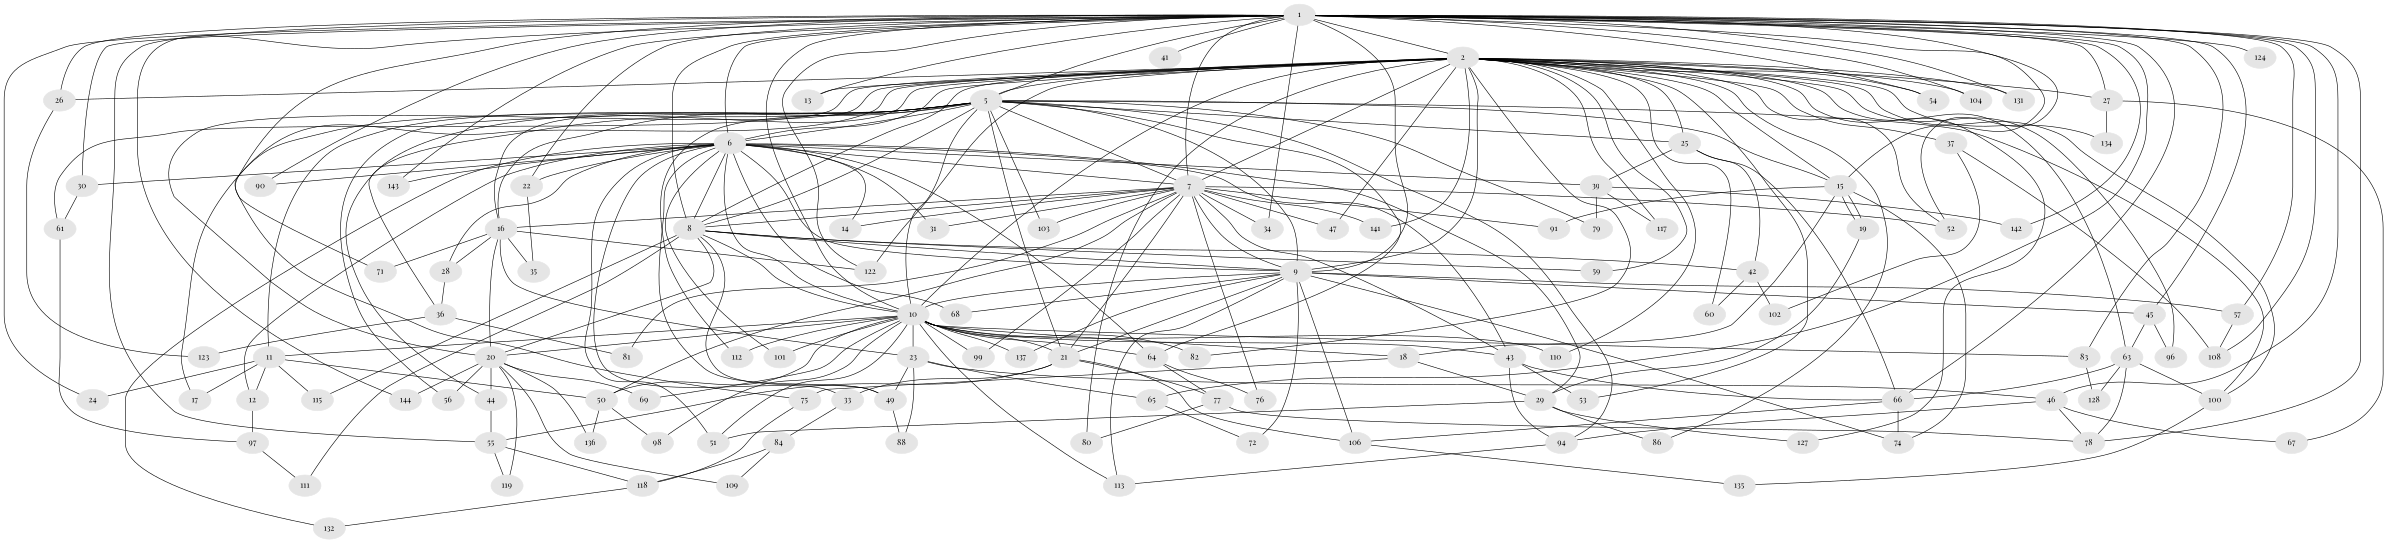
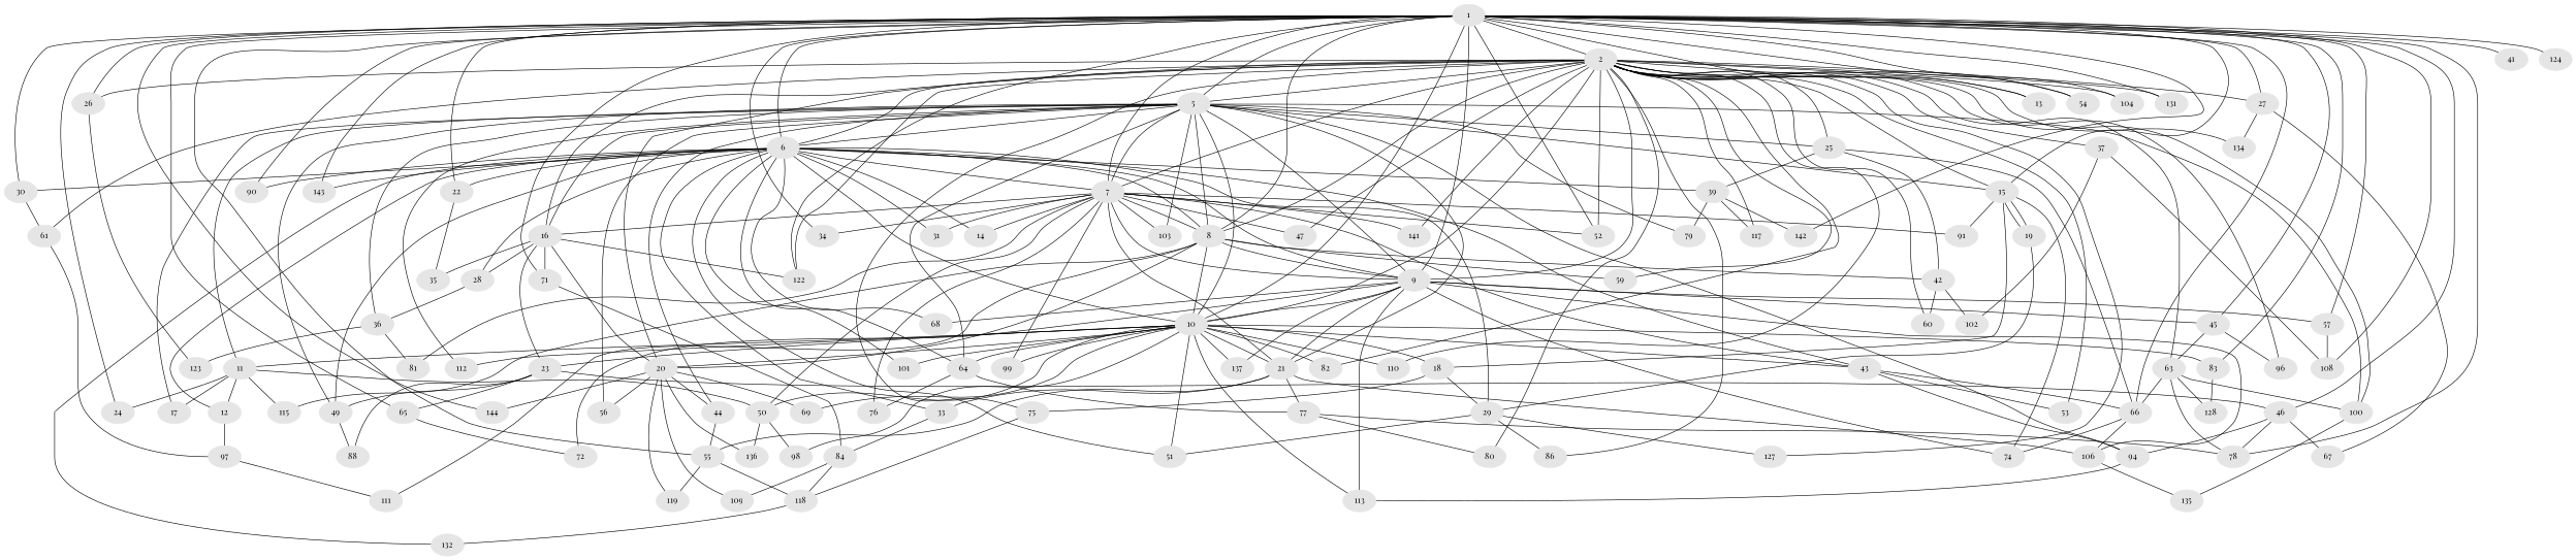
  graph {
    fontname="Playfair Display"
    node [color=gray90 fontname="Playfair Display" style=filled]
    edge [fontname="Playfair Display"]
    1 [super="+4"]
    2 [super="+3"]
    5 [super="+92"]
    6 [super="+85"]
    7 [super="+139"]
    8 [super="+73"]
    9 [super="+58"]
    10 [super="+62"]
    13 [super="+38"]
    15 [super="+125"]
    22
    24
    26
    27 [super="+145"]
    30
    34
    41
    45
    46 [super="+130"]
    52 [super="+147"]
    54
    55 [super="+87"]
    57 [super="+133"]
    65
    66 [super="+114"]
    71
    78 [super="+116"]
    83
    90
    104
    108
    122 [super="+146"]
    124
    131
    142
    143
    144
    16 [super="+107"]
    20 [super="+105"]
    25
    37
    47
    53
    59
    60
    61
    63 [super="+70"]
    75
    80
    82
    86
    96
    100 [super="+129"]
    110
    117
    127
    134
    141
    11
    17
    21 [super="+32"]
    36
    44
    49 [super="+89"]
    56
    64 [super="+140"]
    79
    94
    103
    112
    12
    14
    28
    29 [super="+40"]
    31
    33
    39
    43 [super="+48"]
    51
    68
    101
    132
    50 [super="+93"]
    76
    81
    91
    99
    42
    111
    115
    72
    74
    106 [super="+121"]
    113 [super="+120"]
    137
    18
    23
    69
    98
    19
    35
    123
    67
    119
    118
    84 [super="+138"]
    128
    109
    136
    102
    97
    135
    77 [super="+126"]
    88
    1 -- 2 [weight=4]
    1 -- 5 [weight=2]
    1 -- 6 [weight=2]
    1 -- 7 [weight=2]
    1 -- 8 [weight=2]
    1 -- 9 [weight=2]
    1 -- 10 [weight=2]
    1 -- 13
    1 -- 15
    1 -- 22
    1 -- 24
    1 -- 26
    1 -- 27 [weight=2]
    1 -- 30
    1 -- 34
    1 -- 41 [weight=2]
    1 -- 45
    1 -- 46
    1 -- 52
    1 -- 54
    1 -- 55
    1 -- 57 [weight=2]
    1 -- 65
    1 -- 66
    1 -- 71
    1 -- 78
    1 -- 83
    1 -- 90
    1 -- 104
    1 -- 108
    1 -- 122
    1 -- 124
    1 -- 131
    1 -- 142
    1 -- 143
    1 -- 144
    2 -- 5 [weight=2]
    2 -- 6 [weight=3]
    2 -- 7 [weight=2]
    2 -- 8 [weight=2]
    2 -- 9 [weight=2]
    2 -- 10 [weight=2]
    2 -- 13
    2 -- 15
    2 -- 26
    2 -- 27
    2 -- 52
    2 -- 54
    2 -- 104
    2 -- 122
    2 -- 131
    2 -- 16
    2 -- 20
    2 -- 25
    2 -- 37 [weight=2]
    2 -- 47
    2 -- 53
    2 -- 59
    2 -- 60
    2 -- 61
    2 -- 63
    2 -- 75
    2 -- 80
    2 -- 82
    2 -- 86
    2 -- 96
    2 -- 100
    2 -- 110
    2 -- 117
    2 -- 127
    2 -- 134
    2 -- 141
    5 -- 6
    5 -- 7
    5 -- 8
    5 -- 9
    5 -- 10
    5 -- 15
    5 -- 16
    5 -- 25
    5 -- 100
    5 -- 11
    5 -- 17
    5 -- 21
    5 -- 36
    5 -- 44
-   8 -- 49
+   5 -- 49
    5 -- 56
    5 -- 64
    5 -- 79
    5 -- 94
    5 -- 103
    5 -- 112
    6 -- 7
    6 -- 8
    6 -- 9
    6 -- 10
    6 -- 22
    6 -- 30
    6 -- 90
    6 -- 143
    6 -- 49
    6 -- 64
    6 -- 12
    6 -- 14
    6 -- 28
    6 -- 29
    6 -- 31
    6 -- 33
    6 -- 39
    6 -- 43
    6 -- 51
    6 -- 68
    6 -- 101
    6 -- 132
    7 -- 8
    7 -- 9
    7 -- 34
    7 -- 52
    7 -- 16
    7 -- 47
    7 -- 141
    7 -- 21
    7 -- 103
    7 -- 14
    7 -- 31
    7 -- 43
    7 -- 50
    7 -- 76
    7 -- 81
    7 -- 91
    7 -- 99
    8 -- 9
    8 -- 10
    8 -- 20
    8 -- 59
    8 -- 42
    8 -- 111
    8 -- 115
    9 -- 10
    9 -- 45
    9 -- 57
    9 -- 21
    9 -- 68
    9 -- 72
    9 -- 74
    9 -- 106
    9 -- 113
    9 -- 137
    10 -- 83
    10 -- 20
    10 -- 82
    10 -- 110
    10 -- 11
    10 -- 21
    10 -- 64
    10 -- 112
    10 -- 43
    10 -- 51
    10 -- 101
    10 -- 50
    10 -- 99
    10 -- 113
    10 -- 137
    10 -- 18
    10 -- 23
    10 -- 69
    10 -- 98
    15 -- 91
    15 -- 74
    15 -- 18
    15 -- 19
    15 -- 19
    22 -- 35
    26 -- 123
    27 -- 134
    27 -- 67
    30 -- 61
    45 -- 63
    45 -- 96
    46 -- 78
    46 -- 94
    46 -- 67
    55 -- 119
    55 -- 118
    57 -- 108
    65 -- 72
    66 -- 74
    66 -- 106
+   71 -- 84
    83 -- 128
    16 -- 71
    16 -- 122
    16 -- 20
    16 -- 28
    16 -- 23
    16 -- 35
    20 -- 144
    20 -- 44
    20 -- 56
    20 -- 69
    20 -- 119
    20 -- 109
    20 -- 136
    25 -- 66
    25 -- 39
    25 -- 42
    37 -- 108
    37 -- 102
    61 -- 97
    63 -- 66
    63 -- 78
    63 -- 100
    63 -- 128
    75 -- 118
    100 -- 135
    11 -- 24
    11 -- 17
    11 -- 12
    11 -- 50
    11 -- 115
    21 -- 55
    21 -- 33
    21 -- 106
    21 -- 77
    36 -- 81
    36 -- 123
    44 -- 55
    49 -- 88
    64 -- 76
    64 -- 77
    94 -- 113
    12 -- 97
    28 -- 36
    29 -- 86
    29 -- 127
    29 -- 51
    33 -- 84
    39 -- 142
    39 -- 117
    39 -- 79
    43 -- 66
    43 -- 53
    43 -- 94
    50 -- 98
    50 -- 136
    42 -- 60
    42 -- 102
    106 -- 135
    18 -- 75
    18 -- 29
    23 -- 46
    23 -- 65
    23 -- 49
    23 -- 88
    19 -- 29
    118 -- 132
    84 -- 118
    84 -- 109
    97 -- 111
    77 -- 78
    77 -- 80
  }
